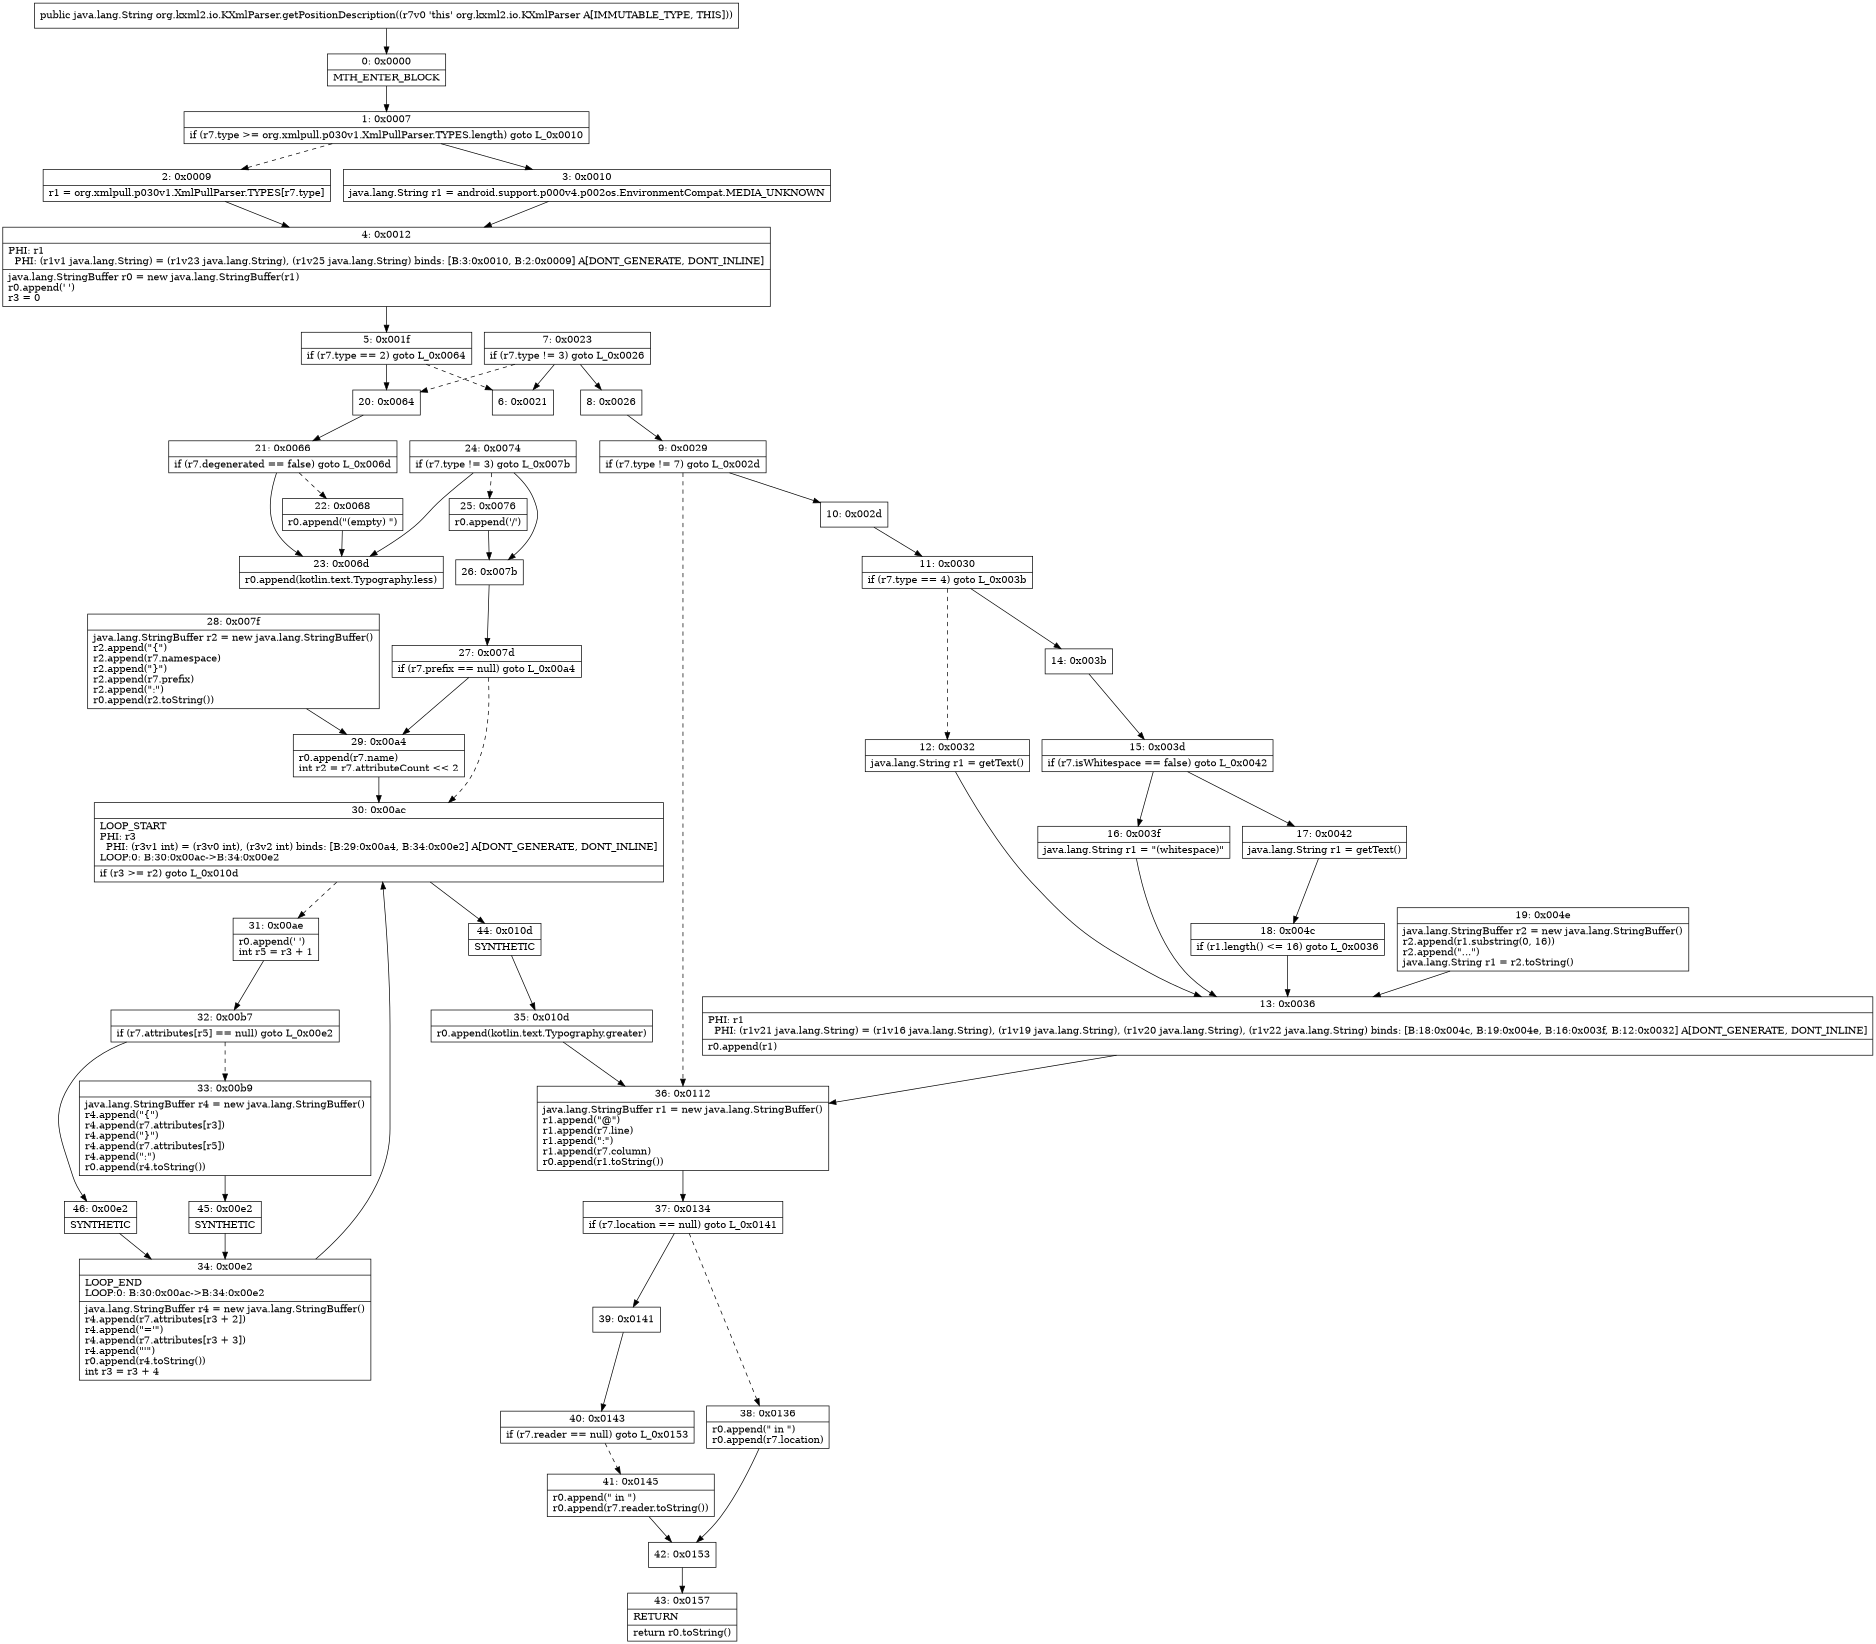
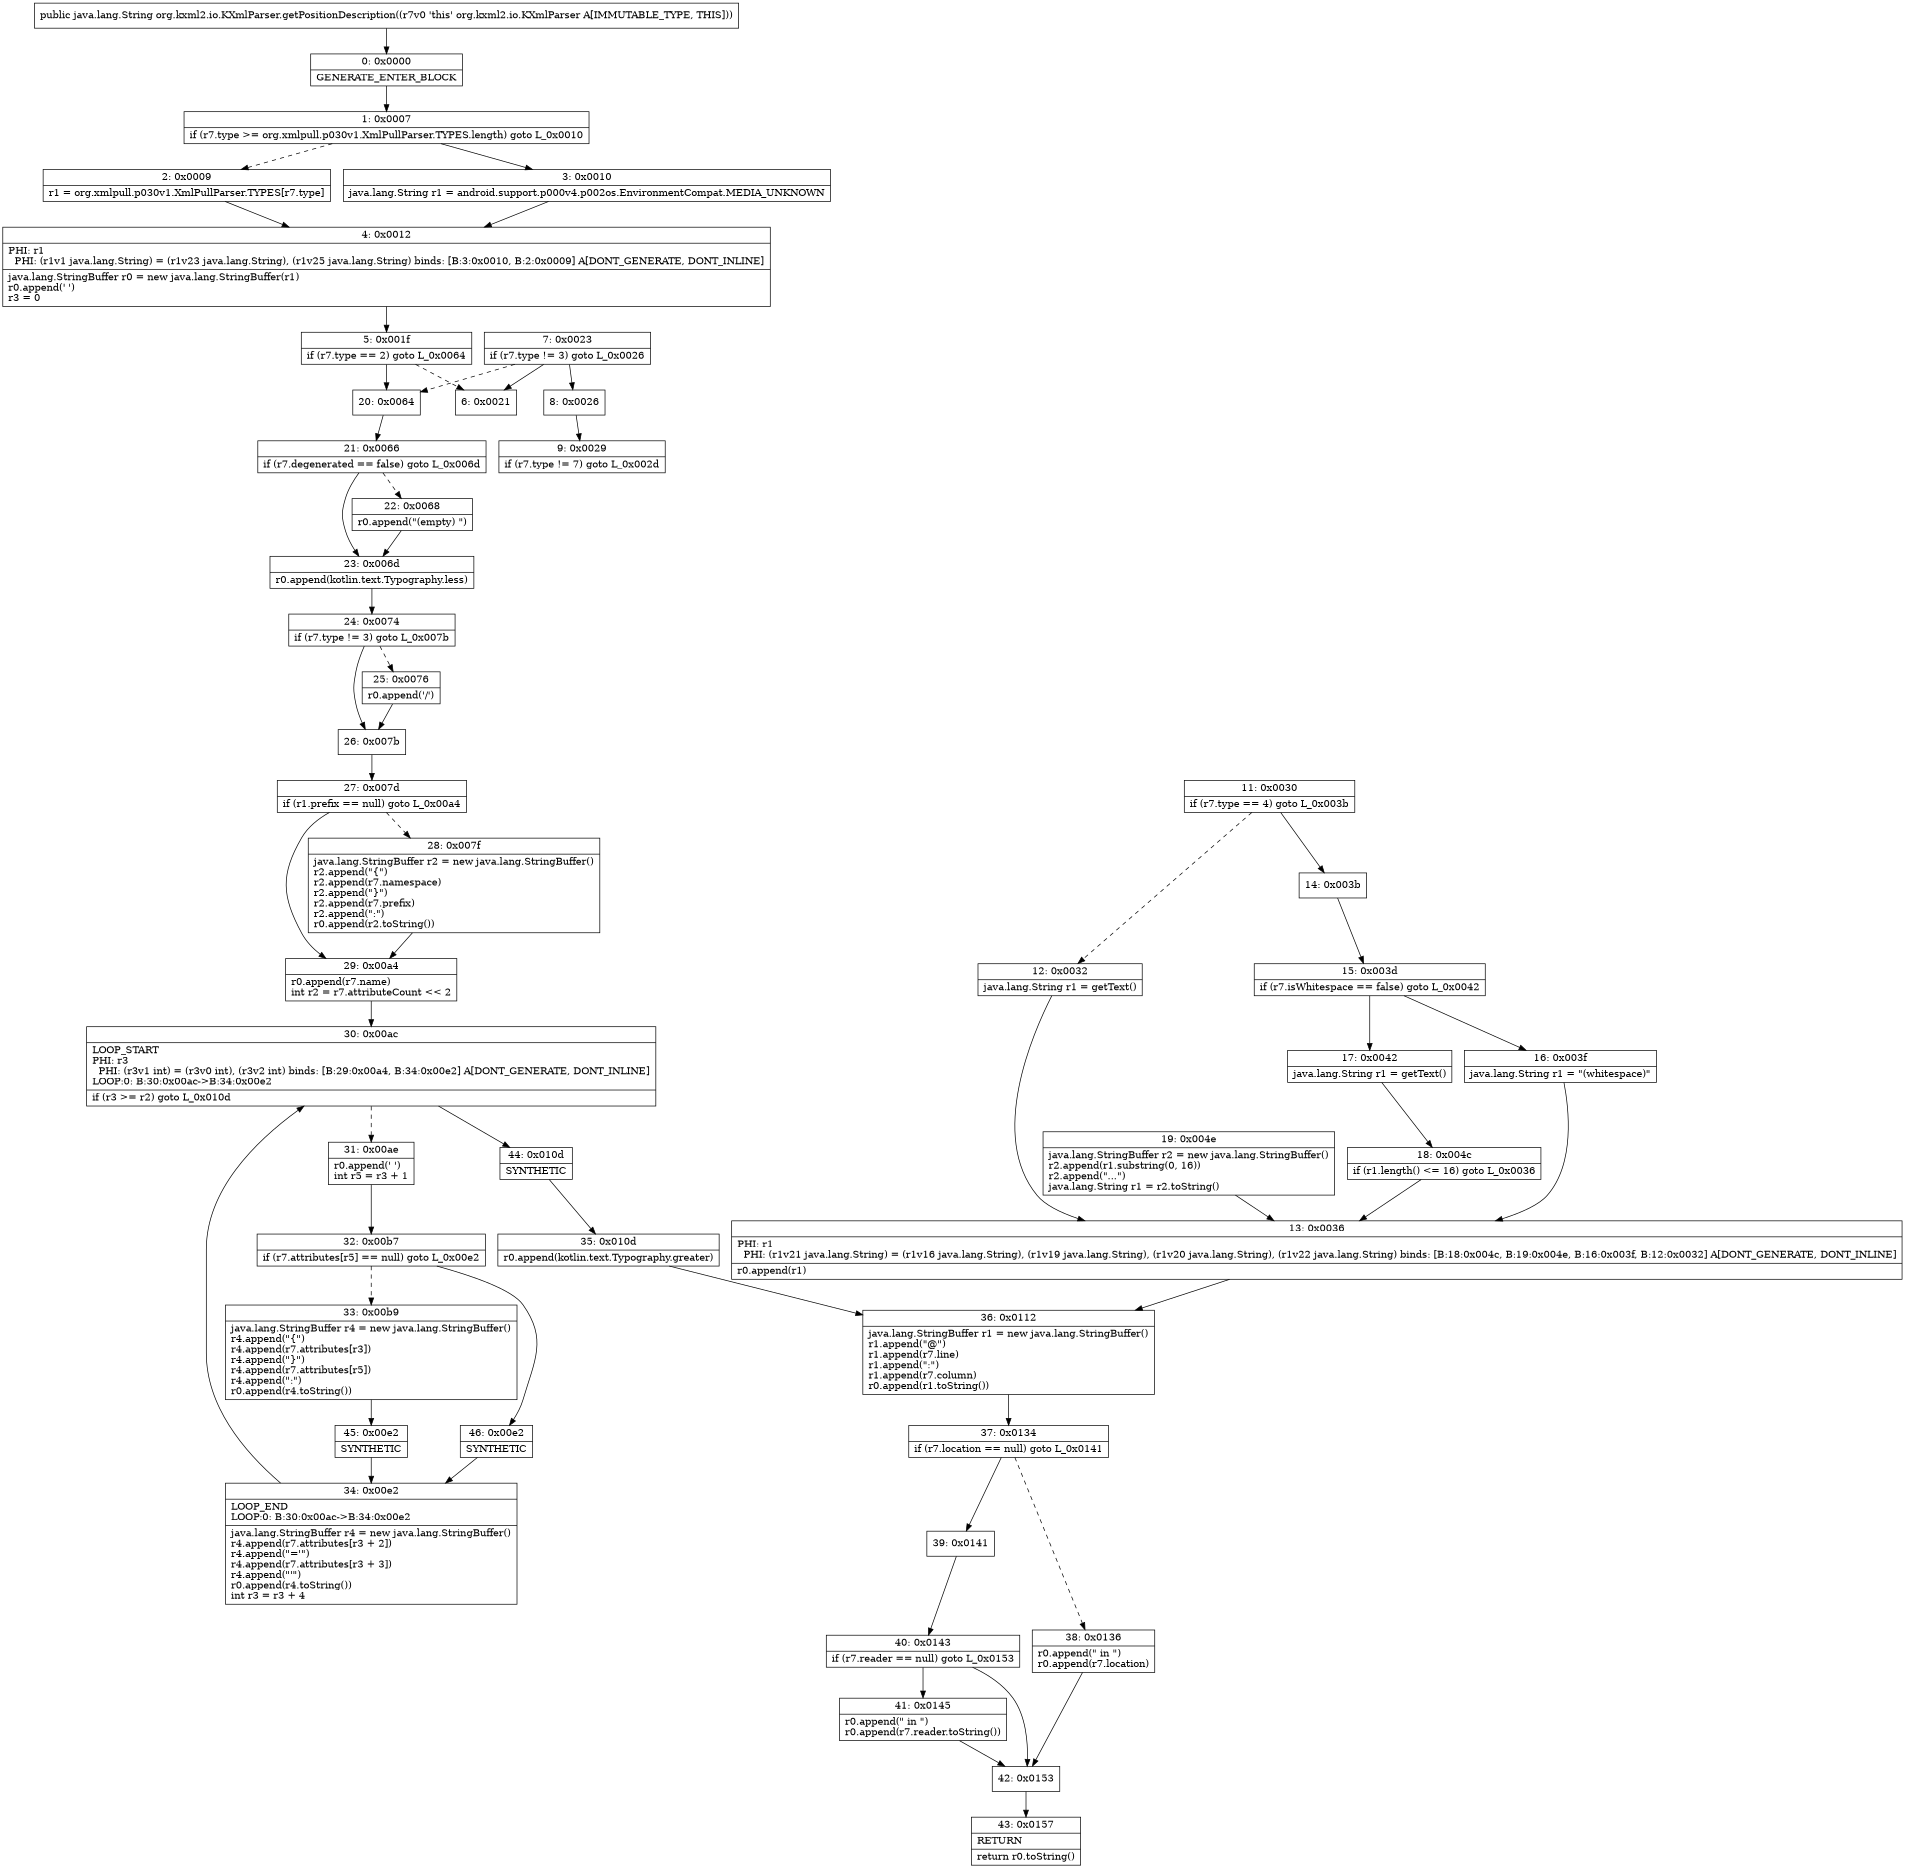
  digraph {
    node [shape=record]
-   n1 [label="{0\:\ 0x0000|MTH_ENTER_BLOCK\l}"]
+   n1 [label="{0\:\ 0x0000|GENERATE_ENTER_BLOCK\l}"]
    n2 [label="{1\:\ 0x0007|if (r7.type \>= org.xmlpull.p030v1.XmlPullParser.TYPES.length) goto L_0x0010\l}"]
    n3 [label="{2\:\ 0x0009|r1 = org.xmlpull.p030v1.XmlPullParser.TYPES[r7.type]\l}"]
    n4 [label="{3\:\ 0x0010|java.lang.String r1 = android.support.p000v4.p002os.EnvironmentCompat.MEDIA_UNKNOWN\l}"]
    n5 [label="{4\:\ 0x0012|PHI: r1 \l  PHI: (r1v1 java.lang.String) = (r1v23 java.lang.String), (r1v25 java.lang.String) binds: [B:3:0x0010, B:2:0x0009] A[DONT_GENERATE, DONT_INLINE]\l|java.lang.StringBuffer r0 = new java.lang.StringBuffer(r1)\lr0.append(' ')\lr3 = 0\l}"]
    n6 [label="{5\:\ 0x001f|if (r7.type == 2) goto L_0x0064\l}"]
    n7 [label="{6\:\ 0x0021}"]
    n8 [label="{20\:\ 0x0064}"]
    n9 [label="{21\:\ 0x0066|if (r7.degenerated == false) goto L_0x006d\l}"]
    n10 [label="{7\:\ 0x0023|if (r7.type != 3) goto L_0x0026\l}"]
    n11 [label="{8\:\ 0x0026}"]
    n12 [label="{9\:\ 0x0029|if (r7.type != 7) goto L_0x002d\l}"]
-   n13 [label="{10\:\ 0x002d}"]
    n14 [label="{36\:\ 0x0112|java.lang.StringBuffer r1 = new java.lang.StringBuffer()\lr1.append(\"@\")\lr1.append(r7.line)\lr1.append(\":\")\lr1.append(r7.column)\lr0.append(r1.toString())\l}"]
    n15 [label="{11\:\ 0x0030|if (r7.type == 4) goto L_0x003b\l}"]
    n16 [label="{37\:\ 0x0134|if (r7.location == null) goto L_0x0141\l}"]
    n17 [label="{12\:\ 0x0032|java.lang.String r1 = getText()\l}"]
    n18 [label="{14\:\ 0x003b}"]
    n19 [label="{13\:\ 0x0036|PHI: r1 \l  PHI: (r1v21 java.lang.String) = (r1v16 java.lang.String), (r1v19 java.lang.String), (r1v20 java.lang.String), (r1v22 java.lang.String) binds: [B:18:0x004c, B:19:0x004e, B:16:0x003f, B:12:0x0032] A[DONT_GENERATE, DONT_INLINE]\l|r0.append(r1)\l}"]
    n20 [label="{15\:\ 0x003d|if (r7.isWhitespace == false) goto L_0x0042\l}"]
    n21 [label="{16\:\ 0x003f|java.lang.String r1 = \"(whitespace)\"\l}"]
    n22 [label="{17\:\ 0x0042|java.lang.String r1 = getText()\l}"]
    n23 [label="{18\:\ 0x004c|if (r1.length() \<= 16) goto L_0x0036\l}"]
    n24 [label="{19\:\ 0x004e|java.lang.StringBuffer r2 = new java.lang.StringBuffer()\lr2.append(r1.substring(0, 16))\lr2.append(\"...\")\ljava.lang.String r1 = r2.toString()\l}"]
    n25 [label="{22\:\ 0x0068|r0.append(\"(empty) \")\l}"]
    n26 [label="{23\:\ 0x006d|r0.append(kotlin.text.Typography.less)\l}"]
    n27 [label="{24\:\ 0x0074|if (r7.type != 3) goto L_0x007b\l}"]
    n28 [label="{25\:\ 0x0076|r0.append('\/')\l}"]
    n29 [label="{26\:\ 0x007b}"]
-   n30 [label="{27\:\ 0x007d|if (r7.prefix == null) goto L_0x00a4\l}"]
+   n30 [label="{27\:\ 0x007d|if (r1.prefix == null) goto L_0x00a4\l}"]
    n31 [label="{28\:\ 0x007f|java.lang.StringBuffer r2 = new java.lang.StringBuffer()\lr2.append(\"\{\")\lr2.append(r7.namespace)\lr2.append(\"\}\")\lr2.append(r7.prefix)\lr2.append(\":\")\lr0.append(r2.toString())\l}"]
    n32 [label="{29\:\ 0x00a4|r0.append(r7.name)\lint r2 = r7.attributeCount \<\< 2\l}"]
    n33 [label="{30\:\ 0x00ac|LOOP_START\lPHI: r3 \l  PHI: (r3v1 int) = (r3v0 int), (r3v2 int) binds: [B:29:0x00a4, B:34:0x00e2] A[DONT_GENERATE, DONT_INLINE]\lLOOP:0: B:30:0x00ac\-\>B:34:0x00e2\l|if (r3 \>= r2) goto L_0x010d\l}"]
    n34 [label="{31\:\ 0x00ae|r0.append(' ')\lint r5 = r3 + 1\l}"]
    n35 [label="{44\:\ 0x010d|SYNTHETIC\l}"]
    n36 [label="{32\:\ 0x00b7|if (r7.attributes[r5] == null) goto L_0x00e2\l}"]
    n37 [label="{35\:\ 0x010d|r0.append(kotlin.text.Typography.greater)\l}"]
    n38 [label="{33\:\ 0x00b9|java.lang.StringBuffer r4 = new java.lang.StringBuffer()\lr4.append(\"\{\")\lr4.append(r7.attributes[r3])\lr4.append(\"\}\")\lr4.append(r7.attributes[r5])\lr4.append(\":\")\lr0.append(r4.toString())\l}"]
    n39 [label="{46\:\ 0x00e2|SYNTHETIC\l}"]
    n40 [label="{45\:\ 0x00e2|SYNTHETIC\l}"]
    n41 [label="{34\:\ 0x00e2|LOOP_END\lLOOP:0: B:30:0x00ac\-\>B:34:0x00e2\l|java.lang.StringBuffer r4 = new java.lang.StringBuffer()\lr4.append(r7.attributes[r3 + 2])\lr4.append(\"='\")\lr4.append(r7.attributes[r3 + 3])\lr4.append(\"'\")\lr0.append(r4.toString())\lint r3 = r3 + 4\l}"]
    n42 [label="{38\:\ 0x0136|r0.append(\" in \")\lr0.append(r7.location)\l}"]
    n43 [label="{39\:\ 0x0141}"]
    n44 [label="{42\:\ 0x0153}"]
    n45 [label="{40\:\ 0x0143|if (r7.reader == null) goto L_0x0153\l}"]
    n46 [label="{43\:\ 0x0157|RETURN\l|return r0.toString()\l}"]
    n47 [label="{41\:\ 0x0145|r0.append(\" in \")\lr0.append(r7.reader.toString())\l}"]
    n48 [label="{public java.lang.String org.kxml2.io.KXmlParser.getPositionDescription((r7v0 'this' org.kxml2.io.KXmlParser A[IMMUTABLE_TYPE, THIS])) }"]
    n1 -> n2
    n2 -> n3 [style=dashed]
    n2 -> n4
    n3 -> n5
    n4 -> n5
    n5 -> n6
    n6 -> n7 [style=dashed]
    n6 -> n8
    n8 -> n9
    n9 -> n25 [style=dashed]
    n9 -> n26
    n10 -> n7
    n10 -> n8 [style=dashed]
    n10 -> n11
    n11 -> n12
-   n12 -> n13
-   n12 -> n14 [style=dashed]
-   n13 -> n15
    n14 -> n16
    n15 -> n17 [style=dashed]
    n15 -> n18
    n16 -> n42 [style=dashed]
    n16 -> n43
    n17 -> n19
    n18 -> n20
    n19 -> n14
    n20 -> n21 [style=solid]
    n20 -> n22
    n21 -> n19
    n22 -> n23
    n23 -> n19
    n24 -> n19
    n25 -> n26
-   n27 -> n26
+   n26 -> n27
    n27 -> n28 [style=dashed]
    n27 -> n29
    n28 -> n29
    n29 -> n30
-   n30 -> n33 [style=dashed]
+   n30 -> n31 [style=dashed]
    n30 -> n32
    n31 -> n32
    n32 -> n33
    n33 -> n34 [style=dashed]
    n33 -> n35
    n34 -> n36
    n35 -> n37
    n36 -> n38 [style=dashed]
    n36 -> n39
    n37 -> n14
    n38 -> n40
    n39 -> n41
    n40 -> n41
    n41 -> n33
    n42 -> n44
    n43 -> n45
    n44 -> n46
-   n45 -> n47 [style=dashed]
+   n45 -> n44
+   n45 -> n47 [style=solid]
    n47 -> n44
    n48 -> n1
  }
